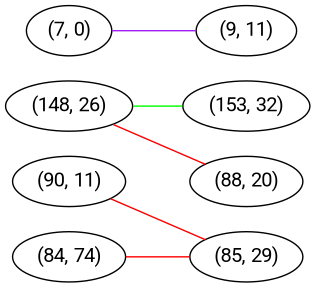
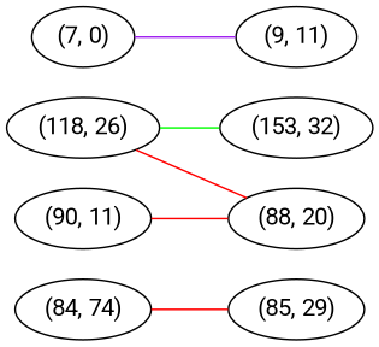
  graph {
    fontname=Roboto
    rankdir=LR
    node [fontname=Roboto]
    edge [color=red fontname=Roboto weight=1]
-   "(148, 26)"
+   "(148, 26)" [label="(118, 26)"]
    "(153, 32)"
    "(88, 20)"
    n4 [label="(84, 74)"]
    "(85, 29)"
    n6 [label="(7, 0)"]
    "(9, 11)"
    "(90, 11)"
    "(148, 26)" -- "(153, 32)" [color=green weight=2]
    "(148, 26)" -- "(88, 20)"
    n4 -- "(85, 29)"
    n6 -- "(9, 11)" [color=purple weight=4]
-   "(90, 11)" -- "(85, 29)"
+   "(90, 11)" -- "(88, 20)"
  }
